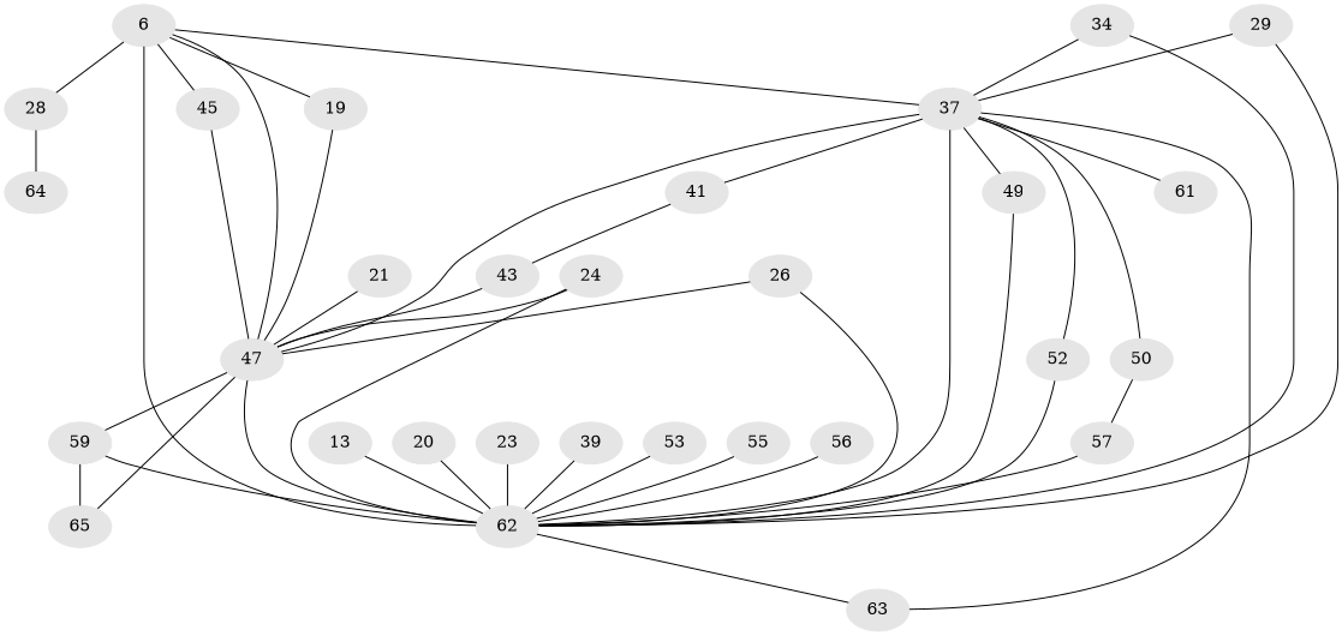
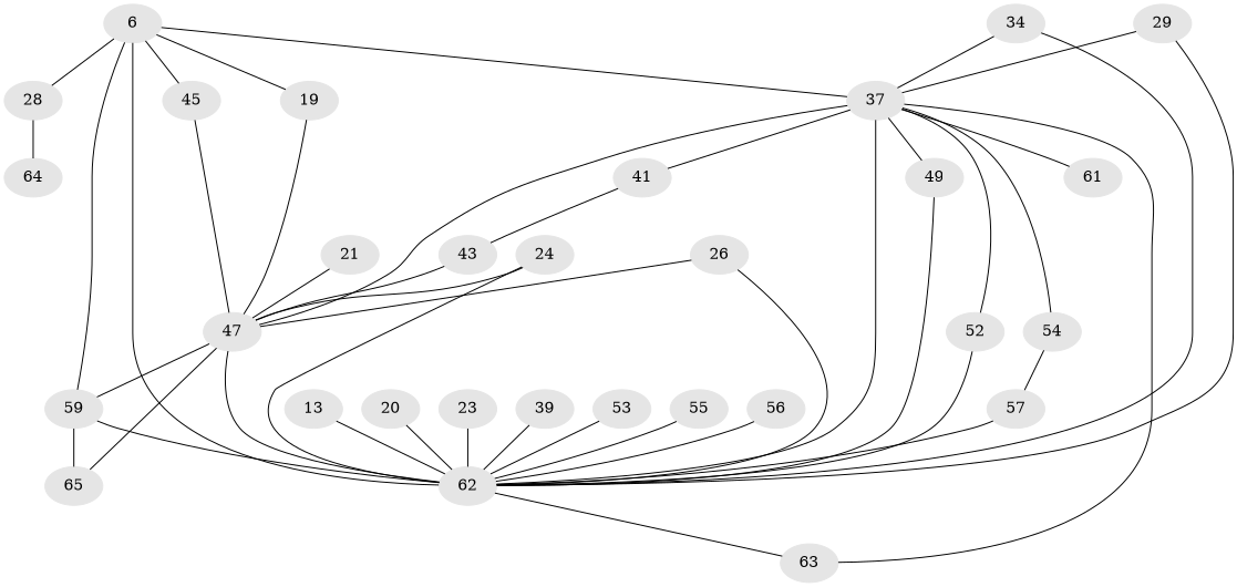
  graph {
    node [color=gray90 style=filled]
    6 [super="+5"]
    19
    28
    37 [super="+18+8"]
    45
    47 [super="+38+42"]
    62 [super="+58+10"]
    64 [super="+14+17"]
    41
    49 [super="+48"]
    52
-   54 [label=50]
+   54
    61 [super="+46"]
    63
    65 [super="+50"]
    59 [super="+31"]
    13
    20
    21
    23 [super="+16"]
    24
    26
    29
    34
    43 [super="+12"]
    57 [super="+44+11"]
    39
    53 [super="+36"]
    55
    56
    6 -- 19
    6 -- 28
    6 -- 37 [weight=4]
    6 -- 45
-   6 -- 47 [weight=4]
+   6 -- 59 [weight=4]
    6 -- 62 [weight=8]
    19 -- 47
    28 -- 64
    37 -- 47 [weight=6]
    37 -- 62 [weight=11]
    37 -- 41
    37 -- 49 [weight=2]
    37 -- 52
    37 -- 54
    37 -- 61 [weight=2]
    37 -- 63
    45 -- 47
    47 -- 62 [weight=12]
    47 -- 65
    47 -- 59
    62 -- 63
    41 -- 43
    49 -- 62
    52 -- 62
    54 -- 57
    59 -- 62 [weight=3]
    59 -- 65 [weight=2]
    13 -- 62
    20 -- 62 [weight=2]
    21 -- 47 [weight=2]
    23 -- 62 [weight=4]
    24 -- 47
    24 -- 62
    26 -- 47
    26 -- 62
    29 -- 37
    29 -- 62
    34 -- 37
    34 -- 62
    43 -- 47 [weight=3]
    57 -- 62 [weight=3]
    39 -- 62 [weight=2]
    53 -- 62 [weight=3]
    55 -- 62 [weight=2]
    56 -- 62
  }
